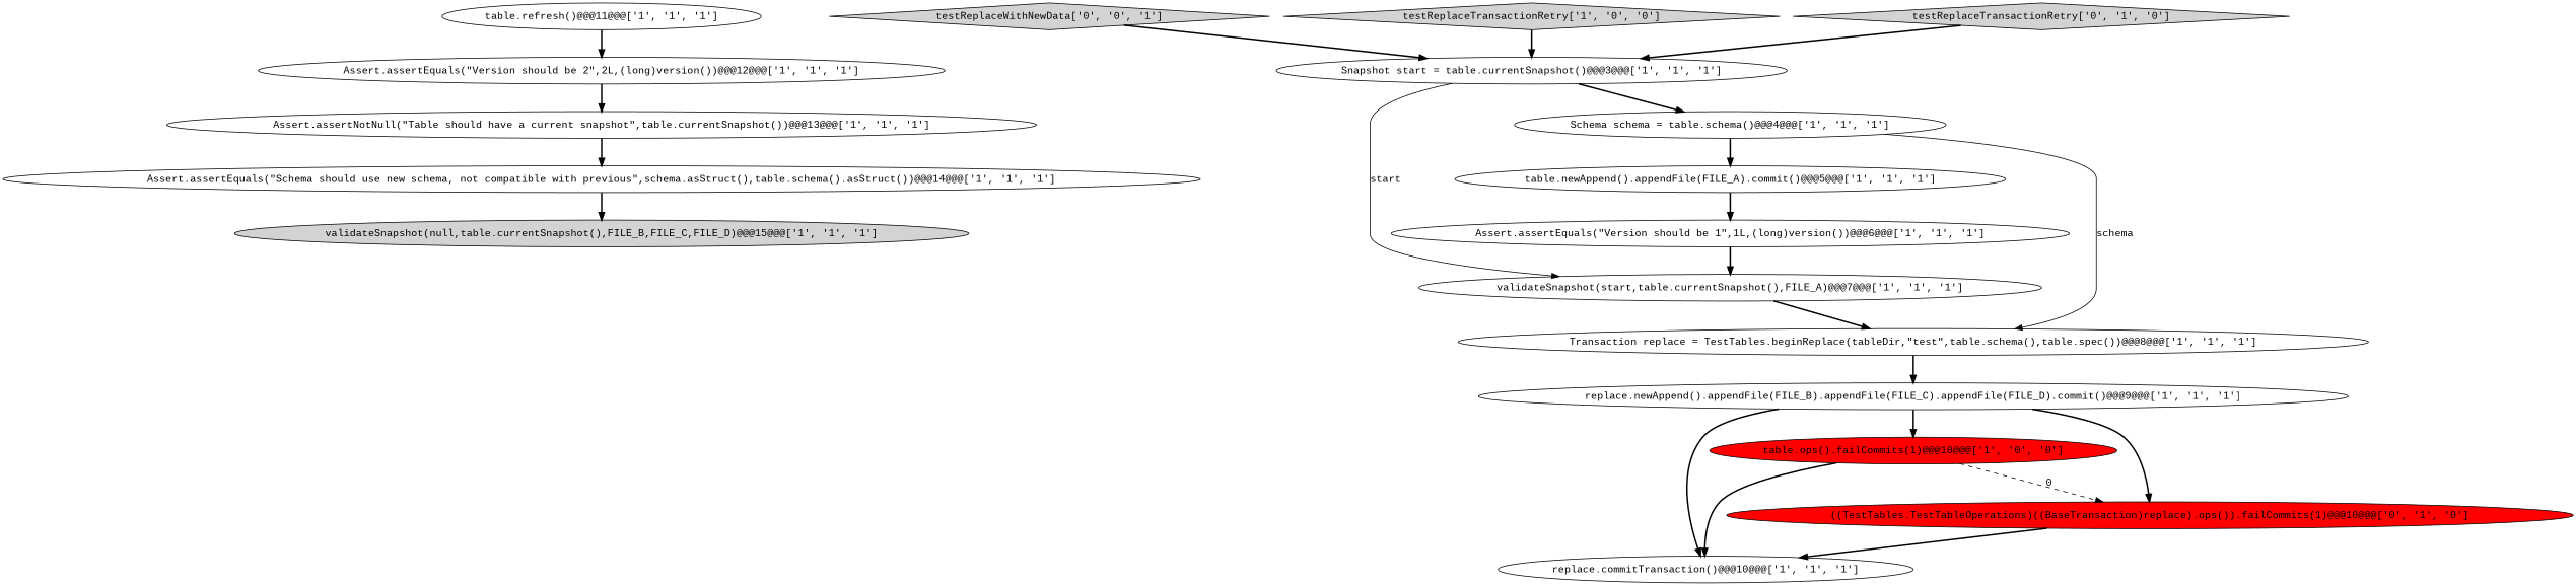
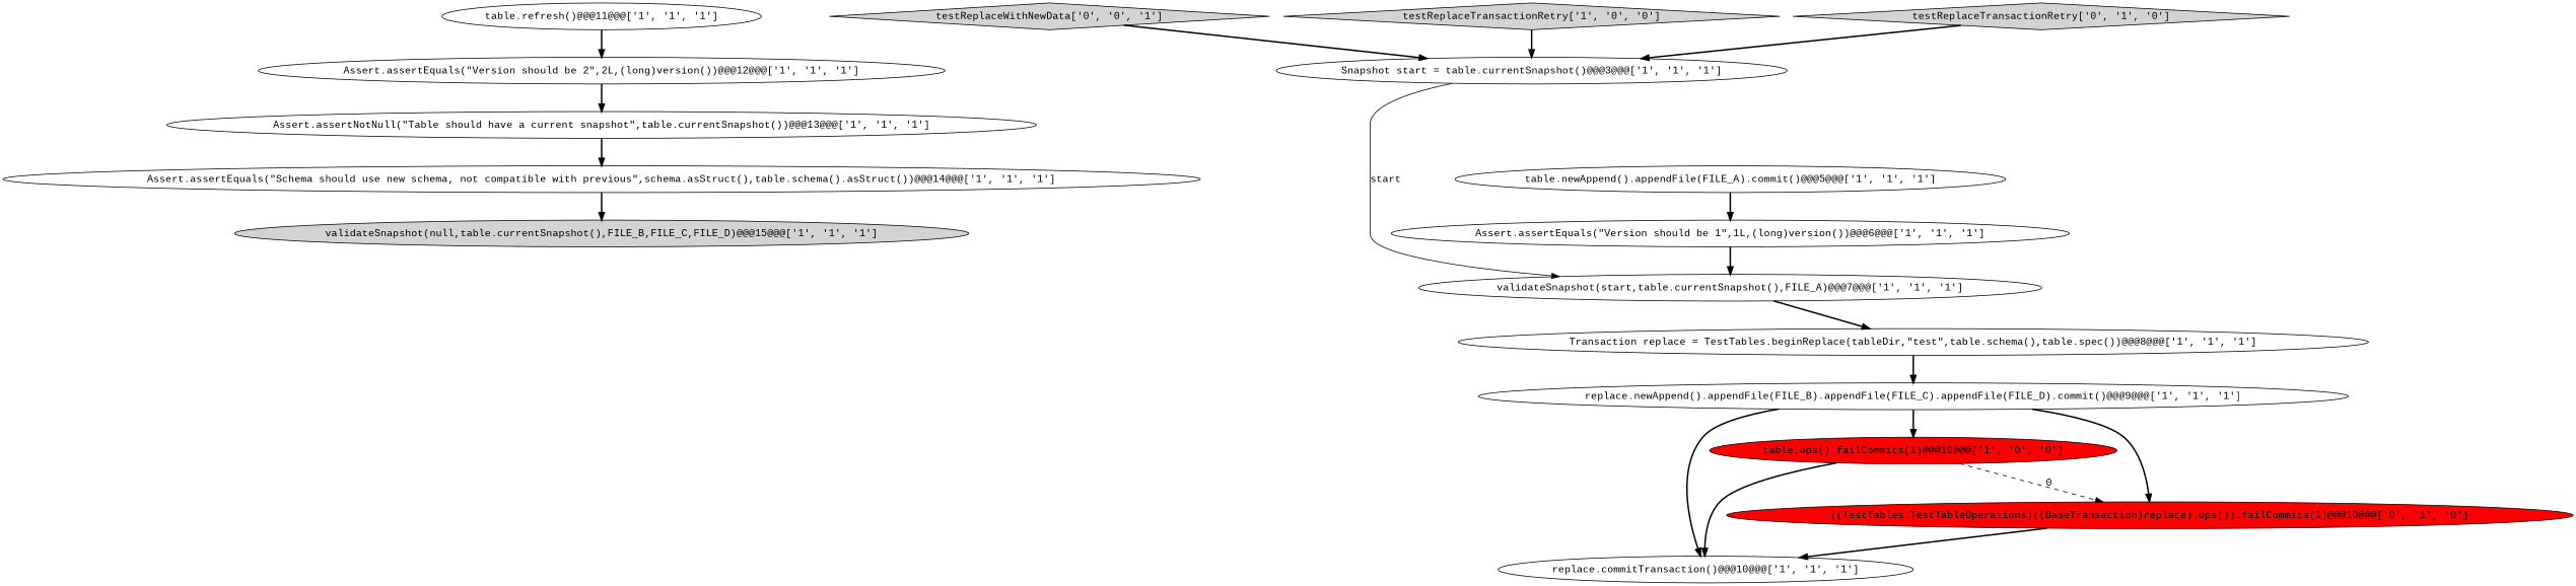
  digraph {
    fontname="Liberation Mono"
    node [fillcolor=white fontname="Liberation Mono" shape=ellipse style=filled]
    edge [fontname="Liberation Mono" style=bold]
    n1 [label="table.refresh()@@@11@@@['1', '1', '1']"]
    n2 [label="Assert.assertEquals(\"Version should be 2\",2L,(long)version())@@@12@@@['1', '1', '1']"]
    n3 [label="Assert.assertNotNull(\"Table should have a current snapshot\",table.currentSnapshot())@@@13@@@['1', '1', '1']"]
    n4 [label="table.newAppend().appendFile(FILE_A).commit()@@@5@@@['1', '1', '1']"]
    n5 [label="Assert.assertEquals(\"Version should be 1\",1L,(long)version())@@@6@@@['1', '1', '1']"]
    n6 [label="validateSnapshot(start,table.currentSnapshot(),FILE_A)@@@7@@@['1', '1', '1']"]
    n7 [label="replace.newAppend().appendFile(FILE_B).appendFile(FILE_C).appendFile(FILE_D).commit()@@@9@@@['1', '1', '1']"]
    n8 [fillcolor=red label="table.ops().failCommits(1)@@@10@@@['1', '0', '0']"]
    n9 [label="replace.commitTransaction()@@@10@@@['1', '1', '1']"]
    n10 [fillcolor=red label="((TestTables.TestTableOperations)((BaseTransaction)replace).ops()).failCommits(1)@@@10@@@['0', '1', '0']"]
    n11 [label="Assert.assertEquals(\"Schema should use new schema, not compatible with previous\",schema.asStruct(),table.schema().asStruct())@@@14@@@['1', '1', '1']"]
    n12 [fillcolor=lightgray label="validateSnapshot(null,table.currentSnapshot(),FILE_B,FILE_C,FILE_D)@@@15@@@['1', '1', '1']"]
    n13 [label="Transaction replace = TestTables.beginReplace(tableDir,\"test\",table.schema(),table.spec())@@@8@@@['1', '1', '1']"]
    n14 [fillcolor=lightgray label="testReplaceWithNewData['0', '0', '1']" shape=diamond]
    n15 [label="Snapshot start = table.currentSnapshot()@@@3@@@['1', '1', '1']"]
-   n16 [label="Schema schema = table.schema()@@@4@@@['1', '1', '1']"]
    n17 [fillcolor=lightgray label="testReplaceTransactionRetry['1', '0', '0']" shape=diamond]
    n18 [fillcolor=lightgray label="testReplaceTransactionRetry['0', '1', '0']" shape=diamond]
    n1 -> n2
    n2 -> n3
    n3 -> n11
    n4 -> n5
    n5 -> n6
    n6 -> n13
    n7 -> n8
    n7 -> n9
    n7 -> n10
    n8 -> n9
    n8 -> n10 [label=0 style=dashed]
    n10 -> n9
    n11 -> n12
    n13 -> n7
    n14 -> n15
    n15 -> n6 [label=start style=solid]
-   n15 -> n16
-   n16 -> n4
-   n16 -> n13 [label=schema style=solid]
    n17 -> n15
    n18 -> n15
  }
